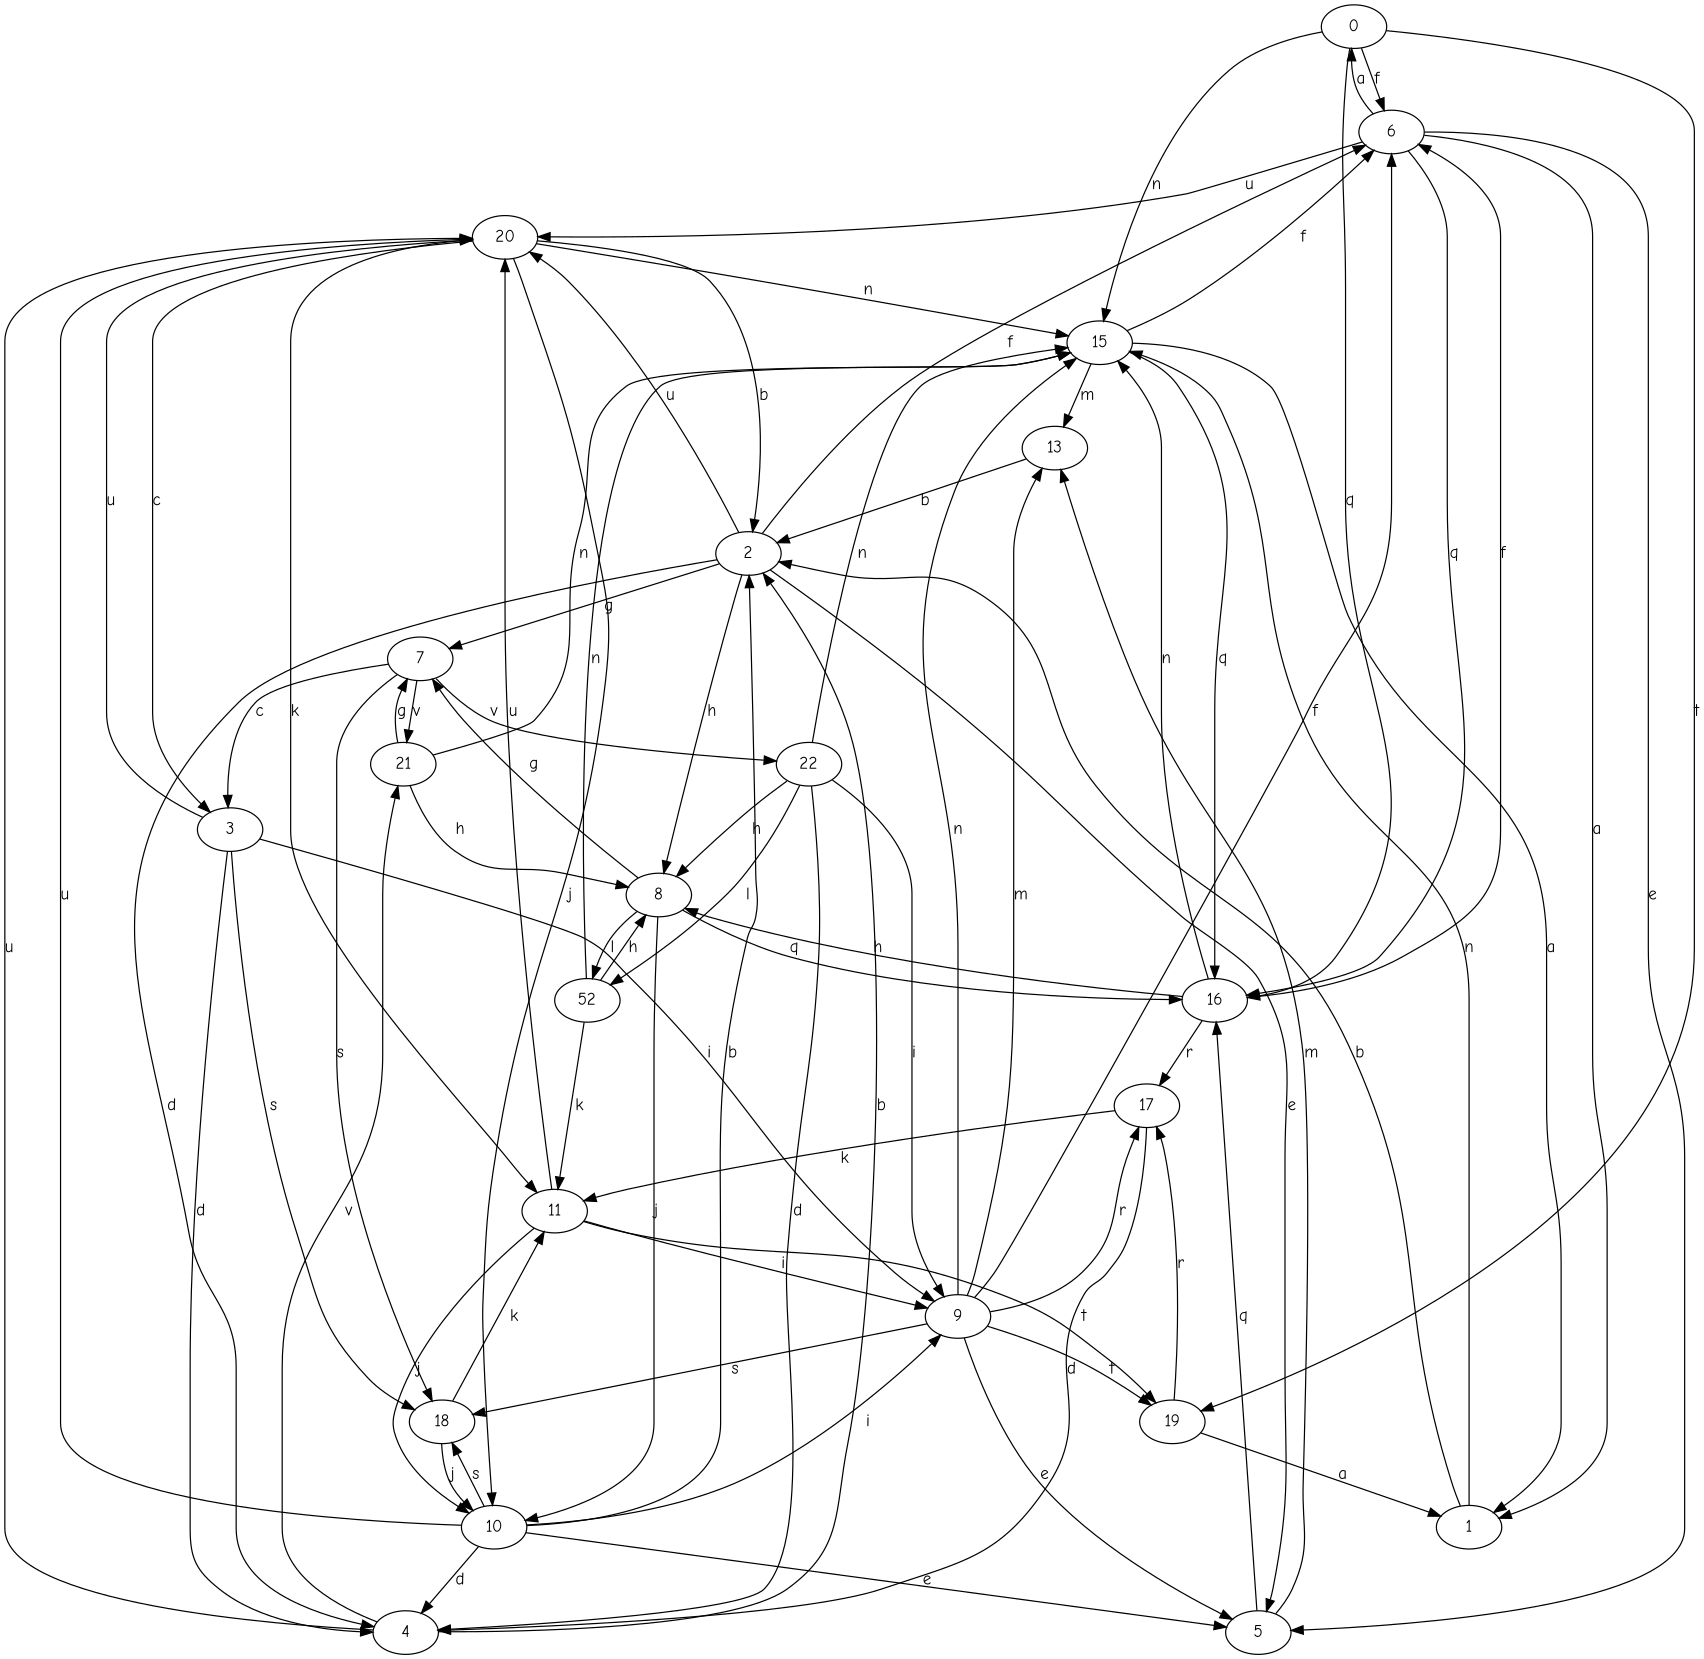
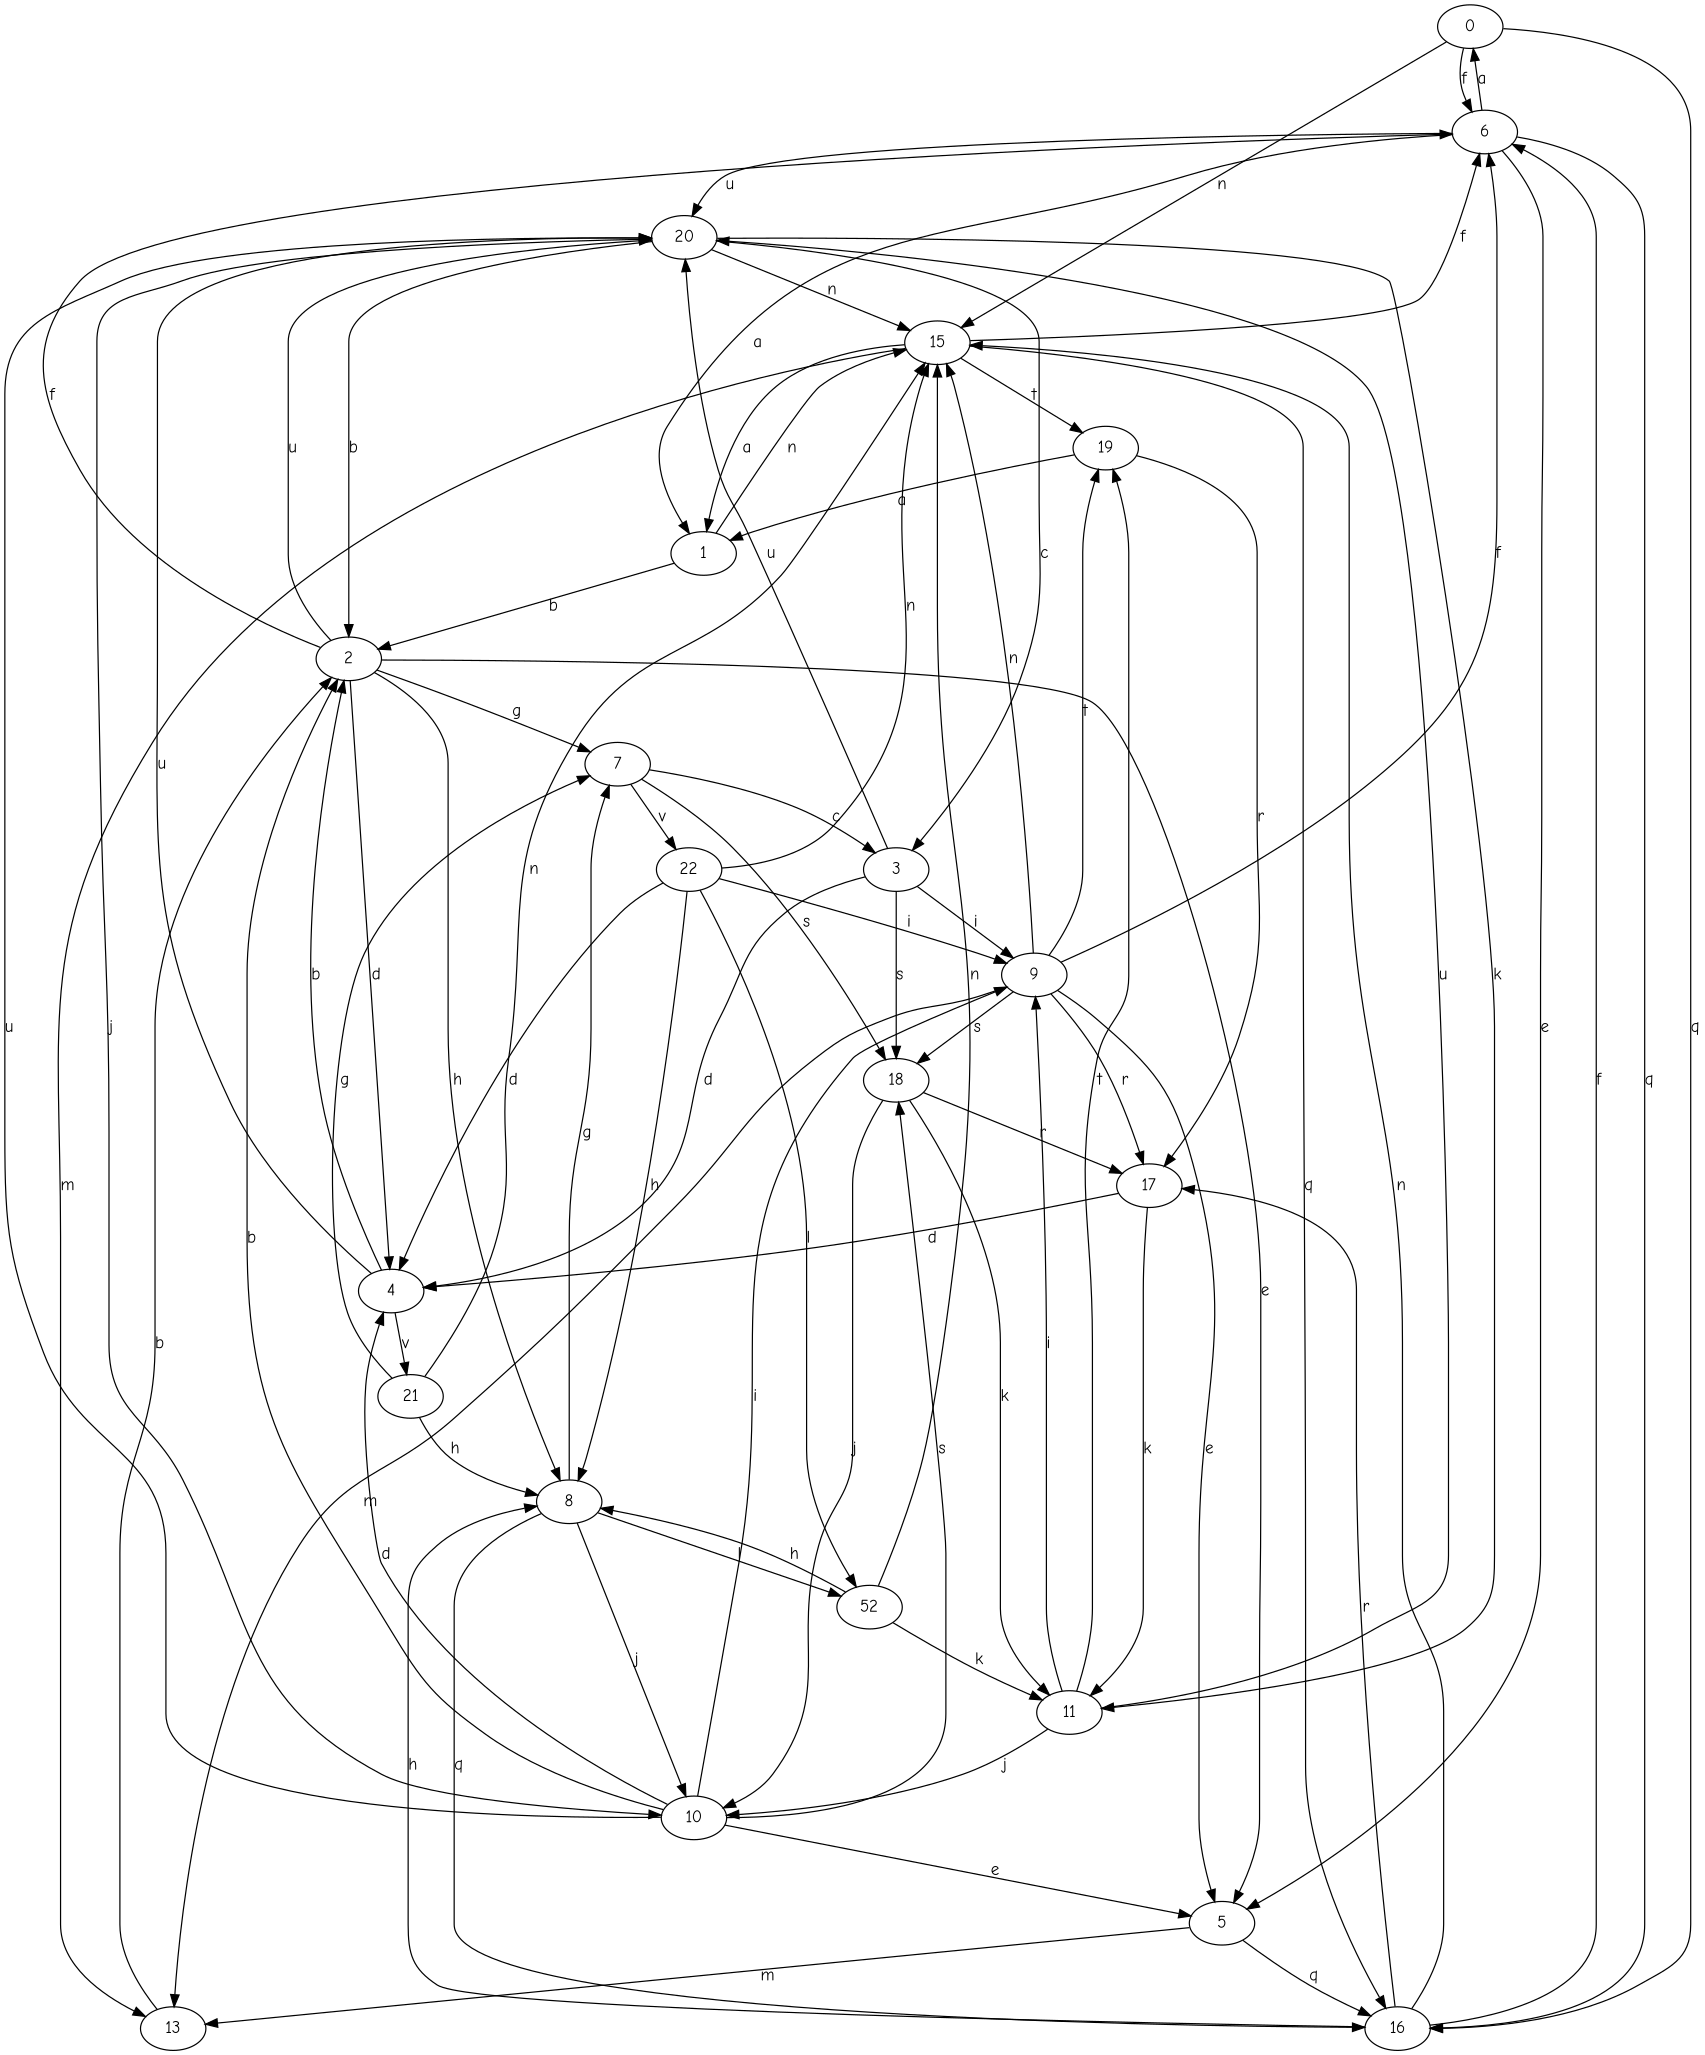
  strict digraph {
    fontname="Comic Neue"
    node [fontname="Comic Neue"]
    edge [fontname="Comic Neue"]
    0
    6
    15
    16
    1
    5
    20
    13
    19
    8
    17
    2
    4
    7
    21
    3
    18
    22
    10
    n20 [label=52]
    11
    9
    0 -> 6 [label=f]
    0 -> 15 [label=n]
    0 -> 16 [label=q]
    6 -> 0 [label=a]
    6 -> 16 [label=q]
    6 -> 1 [label=a]
    6 -> 5 [label=e]
    6 -> 20 [label=u]
    15 -> 6 [label=f]
    15 -> 16 [label=q]
    15 -> 1 [label=a]
    15 -> 13 [label=m]
-   0 -> 19 [label=t]
+   15 -> 19 [label=t]
    16 -> 6 [label=f]
    16 -> 15 [label=n]
    16 -> 8 [label=h]
    16 -> 17 [label=r]
    1 -> 15 [label=n]
    1 -> 2 [label=b]
    5 -> 16 [label=q]
    5 -> 13 [label=m]
    20 -> 15 [label=n]
    20 -> 2 [label=b]
    20 -> 3 [label=c]
    20 -> 10 [label=j]
    20 -> 11 [label=k]
    13 -> 2 [label=b]
    19 -> 1 [label=a]
    19 -> 17 [label=r]
    8 -> 16 [label=q]
    8 -> 7 [label=g]
    8 -> 10 [label=j]
    8 -> n20 [label=l]
    17 -> 4 [label=d]
    17 -> 11 [label=k]
    2 -> 6 [label=f]
    2 -> 5 [label=e]
    2 -> 20 [label=u]
    2 -> 8 [label=h]
    2 -> 4 [label=d]
    2 -> 7 [label=g]
    4 -> 20 [label=u]
    4 -> 2 [label=b]
    4 -> 21 [label=v]
-   7 -> 21 [label=v]
    7 -> 3 [label=c]
    7 -> 18 [label=s]
    7 -> 22 [label=v]
    21 -> 15 [label=n]
    21 -> 8 [label=h]
    21 -> 7 [label=g]
    3 -> 20 [label=u]
    3 -> 4 [label=d]
    3 -> 18 [label=s]
    3 -> 9 [label=i]
+   18 -> 17 [label=r]
    18 -> 10 [label=j]
    18 -> 11 [label=k]
    22 -> 15 [label=n]
    22 -> 8 [label=h]
    22 -> 4 [label=d]
    22 -> n20 [label=l]
    22 -> 9 [label=i]
    10 -> 5 [label=e]
    10 -> 20 [label=u]
    10 -> 2 [label=b]
    10 -> 4 [label=d]
    10 -> 18 [label=s]
    10 -> 9 [label=i]
    n20 -> 15 [label=n]
    n20 -> 8 [label=h]
    n20 -> 11 [label=k]
    11 -> 20 [label=u]
    11 -> 19 [label=t]
    11 -> 10 [label=j]
    11 -> 9 [label=i]
    9 -> 6 [label=f]
    9 -> 15 [label=n]
    9 -> 5 [label=e]
    9 -> 13 [label=m]
    9 -> 19 [label=t]
    9 -> 17 [label=r]
    9 -> 18 [label=s]
  }
